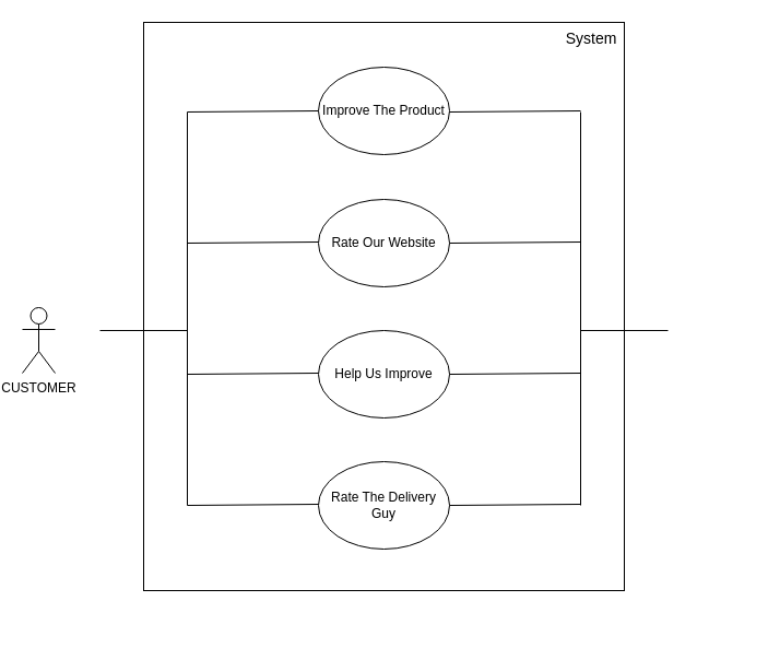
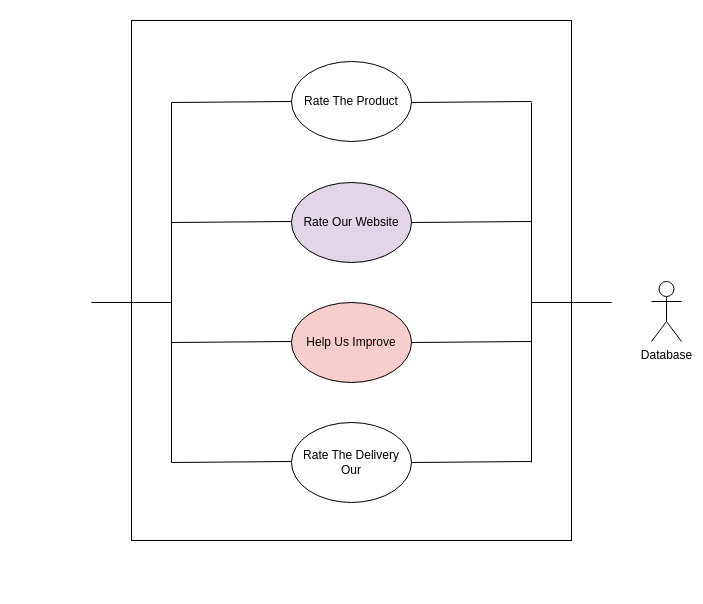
  <mxCell id="0" />
  <mxCell id="1" parent="0" />
  <mxCell id="2" value="" style="rounded=0;whiteSpace=wrap;html=1;" parent="1" vertex="1"><mxGeometry x="131" y="20" width="440" height="520" as="geometry" /></mxCell>
- <mxCell id="3" value="CUSTOMER" style="shape=umlActor;verticalLabelPosition=bottom;verticalAlign=top;html=1;outlineConnect=0;" parent="1" vertex="1"><mxGeometry x="20" y="281" width="30" height="60" as="geometry" /></mxCell>
- <mxCell id="4" value="Improve The Product" style="ellipse;whiteSpace=wrap;html=1;" parent="1" vertex="1"><mxGeometry x="291" y="61" width="120" height="80" as="geometry" /></mxCell>
- <mxCell id="5" value="Rate Our Website" style="ellipse;whiteSpace=wrap;html=1;" parent="1" vertex="1"><mxGeometry x="291" y="182" width="120" height="80" as="geometry" /></mxCell>
- <mxCell id="6" value="Help Us Improve" style="ellipse;whiteSpace=wrap;html=1;" parent="1" vertex="1"><mxGeometry x="291" y="302" width="120" height="80" as="geometry" /></mxCell>
- <mxCell id="7" value="Rate The Delivery Guy" style="ellipse;whiteSpace=wrap;html=1;" parent="1" vertex="1"><mxGeometry x="291" y="422" width="120" height="80" as="geometry" /></mxCell>
+ <mxCell id="4" value="Rate The Product" style="ellipse;whiteSpace=wrap;html=1;" parent="1" vertex="1"><mxGeometry x="291" y="61" width="120" height="80" as="geometry" /></mxCell>
+ <mxCell id="5" value="Rate Our Website" style="ellipse;whiteSpace=wrap;html=1;fillColor=#e1d5e7;" parent="1" vertex="1"><mxGeometry x="291" y="182" width="120" height="80" as="geometry" /></mxCell>
+ <mxCell id="6" value="Help Us Improve" style="ellipse;whiteSpace=wrap;html=1;fillColor=#f8cecc;" parent="1" vertex="1"><mxGeometry x="291" y="302" width="120" height="80" as="geometry" /></mxCell>
+ <mxCell id="7" value="Rate The Delivery Our" style="ellipse;whiteSpace=wrap;html=1;" parent="1" vertex="1"><mxGeometry x="291" y="422" width="120" height="80" as="geometry" /></mxCell>
  <mxCell id="8" style="edgeStyle=orthogonalEdgeStyle;rounded=0;orthogonalLoop=1;jettySize=auto;html=1;exitX=0.5;exitY=1;exitDx=0;exitDy=0;" parent="1" edge="1"><mxGeometry relative="1" as="geometry"><mxPoint x="371" y="582" as="sourcePoint" /><mxPoint x="371" y="582" as="targetPoint" /></mxGeometry></mxCell>
- <mxCell id="10" value="&lt;font style=&quot;font-size: 14px;&quot;&gt;System&lt;/font&gt;" style="text;html=1;strokeColor=none;fillColor=none;align=center;verticalAlign=middle;whiteSpace=wrap;rounded=0;" parent="1" vertex="1"><mxGeometry x="511" y="20" width="60" height="30" as="geometry" /></mxCell>
+ <mxCell id="9" value="Database" style="shape=umlActor;verticalLabelPosition=bottom;verticalAlign=top;html=1;outlineConnect=0;" parent="1" vertex="1"><mxGeometry x="651" y="281" width="30" height="60" as="geometry" /></mxCell>
  <mxCell id="11" value="" style="endArrow=none;html=1;rounded=0;" parent="1" edge="1"><mxGeometry width="50" height="50" relative="1" as="geometry"><mxPoint x="91" y="302" as="sourcePoint" /><mxPoint x="171" y="302" as="targetPoint" /></mxGeometry></mxCell>
  <mxCell id="12" value="" style="endArrow=none;html=1;rounded=0;" parent="1" edge="1"><mxGeometry width="50" height="50" relative="1" as="geometry"><mxPoint x="171" y="462" as="sourcePoint" /><mxPoint x="171" y="102" as="targetPoint" /></mxGeometry></mxCell>
  <mxCell id="13" value="" style="endArrow=none;html=1;rounded=0;entryX=0;entryY=0.5;entryDx=0;entryDy=0;" parent="1" target="4" edge="1"><mxGeometry width="50" height="50" relative="1" as="geometry"><mxPoint x="171" y="102" as="sourcePoint" /><mxPoint x="341" y="222" as="targetPoint" /></mxGeometry></mxCell>
  <mxCell id="14" value="" style="endArrow=none;html=1;rounded=0;entryX=0;entryY=0.5;entryDx=0;entryDy=0;" parent="1" edge="1"><mxGeometry width="50" height="50" relative="1" as="geometry"><mxPoint x="171" y="222" as="sourcePoint" /><mxPoint x="291" y="221" as="targetPoint" /></mxGeometry></mxCell>
  <mxCell id="15" value="" style="endArrow=none;html=1;rounded=0;entryX=0;entryY=0.5;entryDx=0;entryDy=0;" parent="1" edge="1"><mxGeometry width="50" height="50" relative="1" as="geometry"><mxPoint x="171" y="342" as="sourcePoint" /><mxPoint x="291" y="341" as="targetPoint" /></mxGeometry></mxCell>
  <mxCell id="16" value="" style="endArrow=none;html=1;rounded=0;entryX=0;entryY=0.5;entryDx=0;entryDy=0;" parent="1" edge="1"><mxGeometry width="50" height="50" relative="1" as="geometry"><mxPoint x="171" y="462" as="sourcePoint" /><mxPoint x="291" y="461" as="targetPoint" /></mxGeometry></mxCell>
  <mxCell id="17" value="" style="endArrow=none;html=1;rounded=0;entryX=0;entryY=0.5;entryDx=0;entryDy=0;" parent="1" edge="1"><mxGeometry width="50" height="50" relative="1" as="geometry"><mxPoint x="411" y="102" as="sourcePoint" /><mxPoint x="531" y="101" as="targetPoint" /></mxGeometry></mxCell>
  <mxCell id="18" value="" style="endArrow=none;html=1;rounded=0;entryX=0;entryY=0.5;entryDx=0;entryDy=0;" parent="1" edge="1"><mxGeometry width="50" height="50" relative="1" as="geometry"><mxPoint x="411" y="222" as="sourcePoint" /><mxPoint x="531" y="221" as="targetPoint" /></mxGeometry></mxCell>
  <mxCell id="19" value="" style="endArrow=none;html=1;rounded=0;entryX=0;entryY=0.5;entryDx=0;entryDy=0;" parent="1" edge="1"><mxGeometry width="50" height="50" relative="1" as="geometry"><mxPoint x="411" y="342" as="sourcePoint" /><mxPoint x="531" y="341" as="targetPoint" /></mxGeometry></mxCell>
  <mxCell id="20" value="" style="endArrow=none;html=1;rounded=0;entryX=0;entryY=0.5;entryDx=0;entryDy=0;" parent="1" edge="1"><mxGeometry width="50" height="50" relative="1" as="geometry"><mxPoint x="411" y="462" as="sourcePoint" /><mxPoint x="531" y="461" as="targetPoint" /></mxGeometry></mxCell>
  <mxCell id="21" value="" style="endArrow=none;html=1;rounded=0;" parent="1" edge="1"><mxGeometry width="50" height="50" relative="1" as="geometry"><mxPoint x="531" y="462" as="sourcePoint" /><mxPoint x="531" y="102" as="targetPoint" /></mxGeometry></mxCell>
  <mxCell id="22" value="" style="endArrow=none;html=1;rounded=0;" parent="1" edge="1"><mxGeometry width="50" height="50" relative="1" as="geometry"><mxPoint x="531" y="302" as="sourcePoint" /><mxPoint x="611" y="302" as="targetPoint" /></mxGeometry></mxCell>
